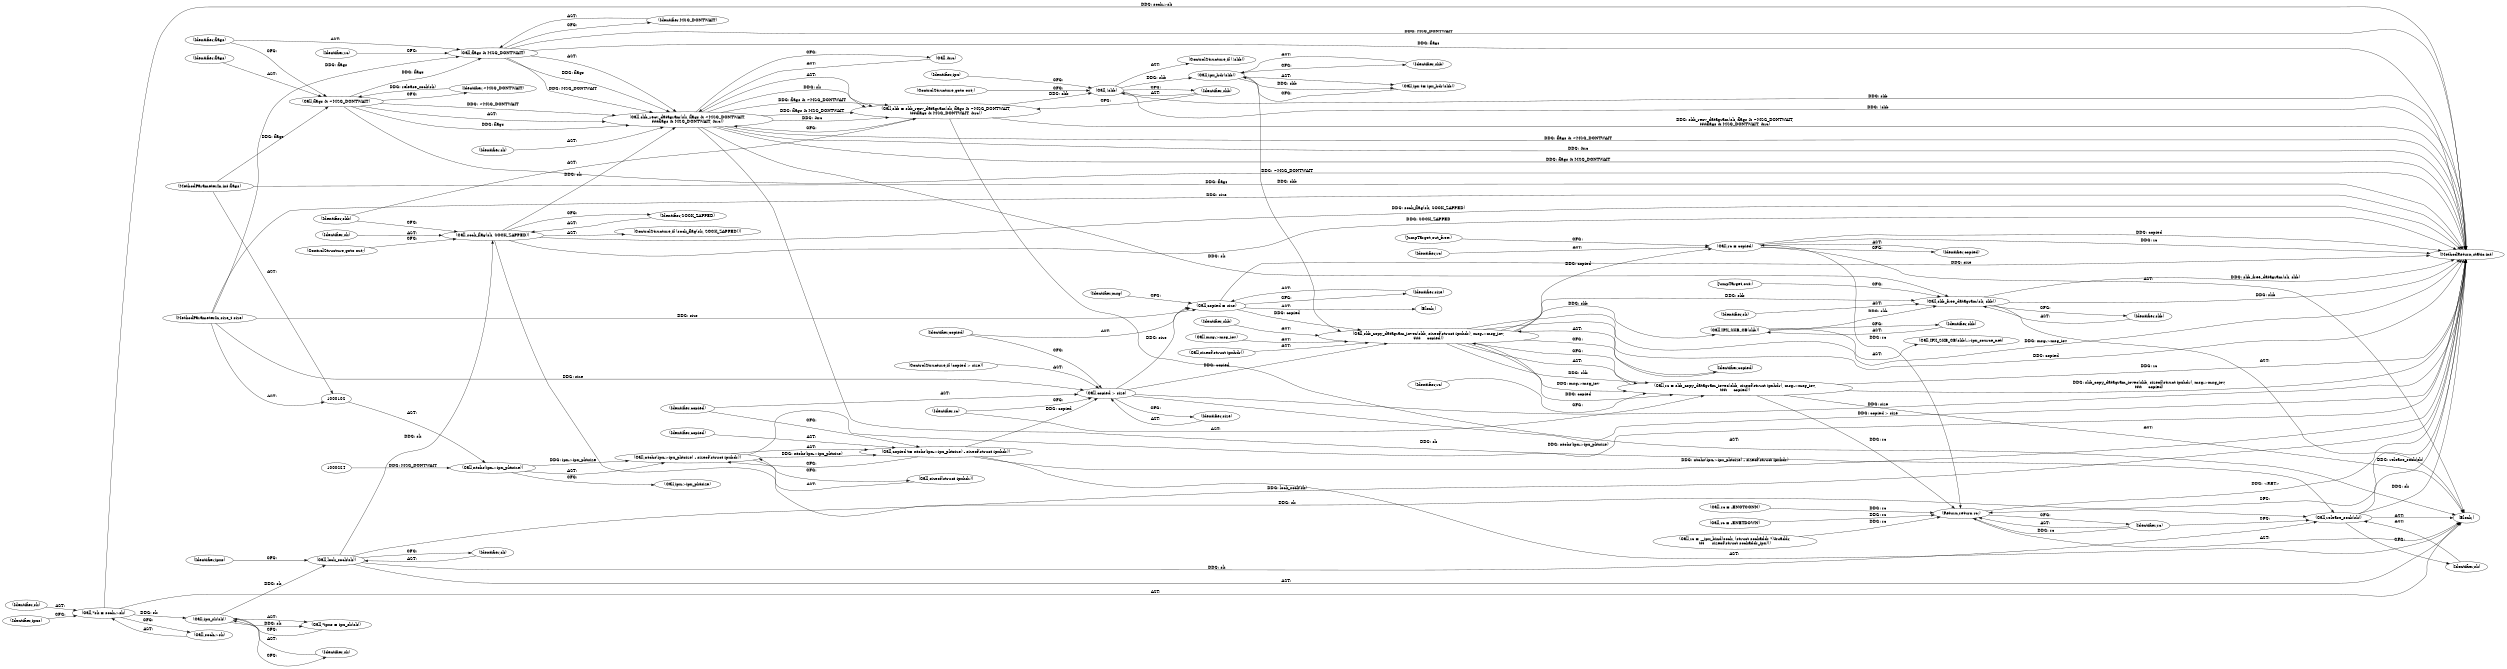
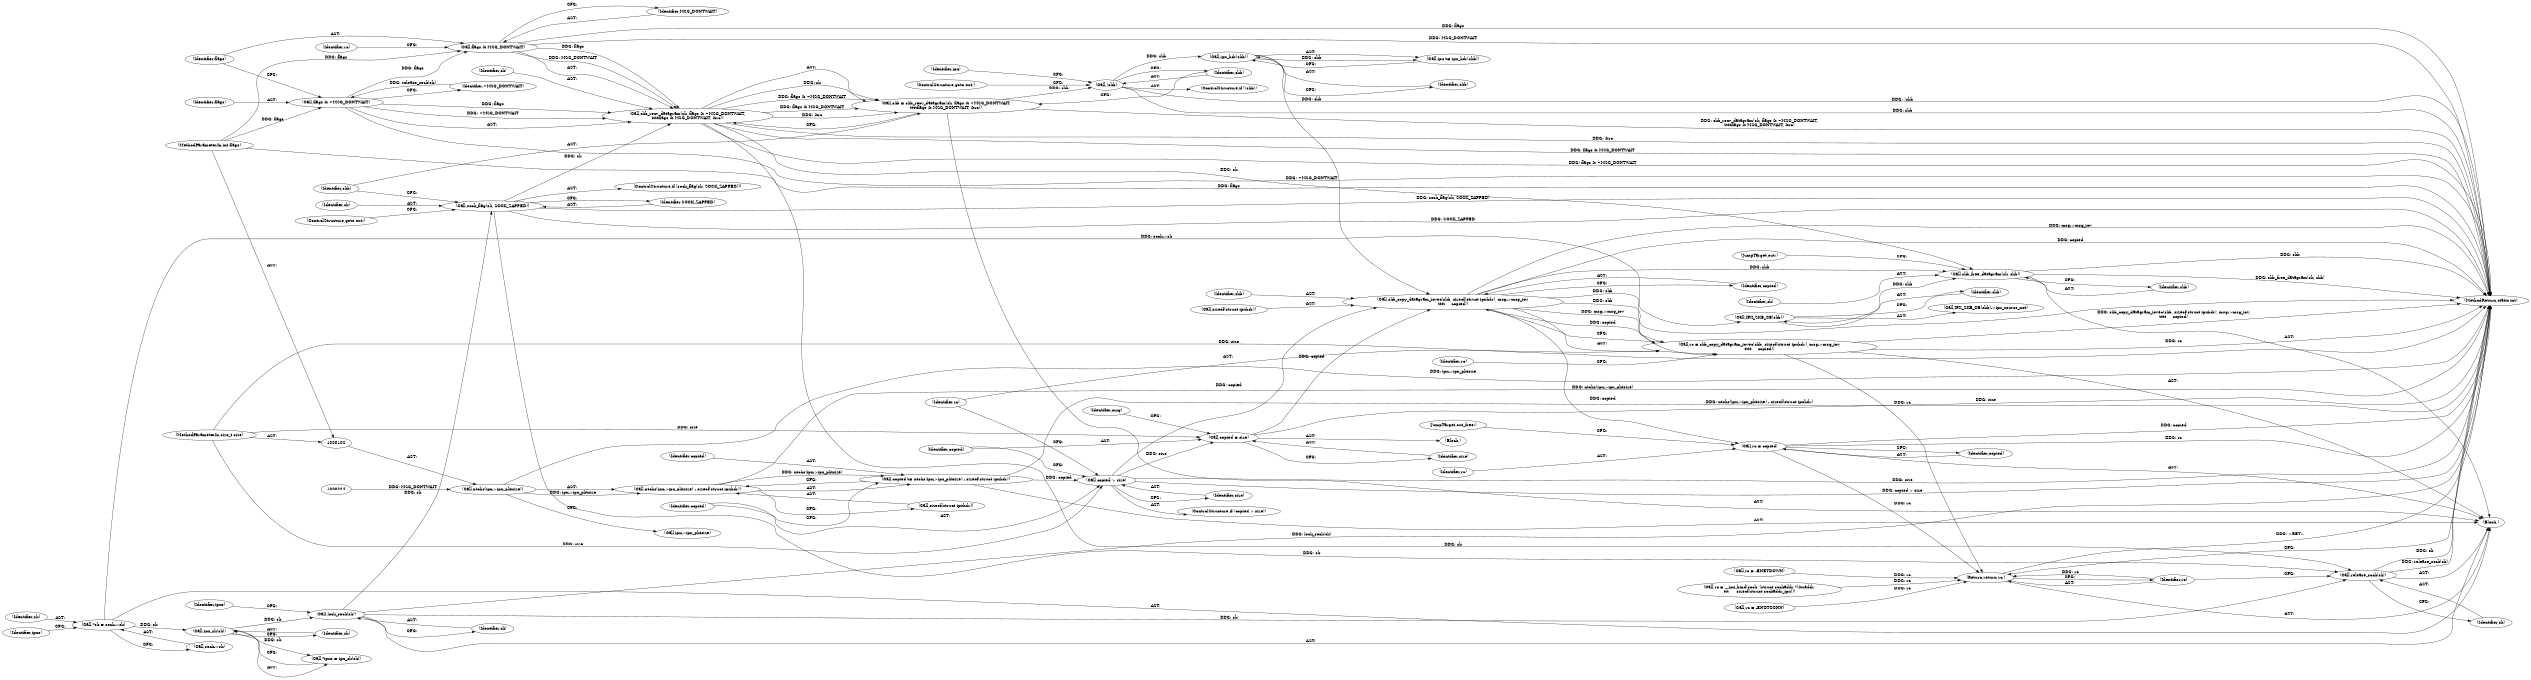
  digraph {
    rankdir=LR
    n1 [label="(Call,skb_copy_datagram_iovec(skb, sizeof(struct ipxhdr), msg->msg_iov,\n\t\t\t\t     copied))"]
    n2 [label="(Call,rc = skb_copy_datagram_iovec(skb, sizeof(struct ipxhdr), msg->msg_iov,\n\t\t\t\t     copied))"]
    n3 [label="(Call,IPX_SKB_CB(skb))"]
    n4 [label="(Call,skb_free_datagram(sk, skb))"]
    n5 [label="(Call,rc = copied)"]
    n6 [label="(Identifier,copied)"]
    n7 [label="(MethodReturn,static int)"]
    n8 [label="(Block,)"]
    n9 [label="(Return,return rc;)"]
    n10 [label="(Call,IPX_SKB_CB(skb)->ipx_source_net)"]
    n11 [label="(Identifier,skb)"]
    n12 [label="(Identifier,skb)"]
    n13 [label="(Identifier,copied)"]
    n14 [label="(Call,ipx_hdr(skb))"]
    n15 [label="(Identifier,skb)"]
    n16 [label="(Call,ipx \t= ipx_hdr(skb))"]
    n17 [label="(Call,!skb)"]
    n18 [label="(Identifier,skb)"]
    n19 [label="(ControlStructure,if (!skb))"]
    n20 [label="(Call,skb = skb_recv_datagram(sk, flags & ~MSG_DONTWAIT,\n\t\t\t\tflags & MSG_DONTWAIT, &rc))"]
    n21 [label="(Call,skb_recv_datagram(sk, flags & ~MSG_DONTWAIT,\n\t\t\t\tflags & MSG_DONTWAIT, &rc))"]
    n22 [label="(Call,release_sock(sk))"]
-   n23 [label="(Call,&rc)"]
    n24 [label="(Identifier,sk)"]
    n25 [label="(Call,sock_flag(sk, SOCK_ZAPPED))"]
    n26 [label="(ControlStructure,if (sock_flag(sk, SOCK_ZAPPED)))"]
    n27 [label="(Identifier,SOCK_ZAPPED)"]
    n28 [label="(Call,lock_sock(sk))"]
    n29 [label="(Identifier,sk)"]
    n30 [label="(Call,ipx_sk(sk))"]
    n31 [label="(Identifier,sk)"]
    n32 [label="(Call,*ipxs = ipx_sk(sk))"]
    n33 [label="(Call,*sk = sock->sk)"]
    n34 [label="(Call,sock->sk)"]
    n35 [label="(Call,flags & ~MSG_DONTWAIT)"]
    n36 [label="(Call,flags & MSG_DONTWAIT)"]
    n37 [label="(Identifier,~MSG_DONTWAIT)"]
    n38 [label="(Identifier,MSG_DONTWAIT)"]
    n39 [label="(MethodParameterIn,int flags)"]
    1000102
    n41 [label="(Call,ntohs(ipx->ipx_pktsize))"]
    n42 [label="(Call,copied > size)"]
    n43 [label="(Call,copied = size)"]
    n44 [label="(ControlStructure,if (copied > size))"]
    n45 [label="(Identifier,size)"]
    n46 [label="(Identifier,size)"]
    n47 [label="(Block,)"]
    n48 [label="(Call,copied \t= ntohs(ipx->ipx_pktsize) - sizeof(struct ipxhdr))"]
    n49 [label="(Call,ntohs(ipx->ipx_pktsize) - sizeof(struct ipxhdr))"]
    n50 [label="(Call,sizeof(struct ipxhdr))"]
    n51 [label="(Call,ipx->ipx_pktsize)"]
    n52 [label="(MethodParameterIn,size_t size)"]
    n53 [label="(Identifier,rc)"]
    n54 [label="(Identifier,copied)"]
    n55 [label="(Identifier,skb)"]
    n56 [label="(Identifier,rc)"]
    n57 [label="(Identifier,sk)"]
    n58 [label="(Call,rc = -ENOTCONN)"]
    n59 [label="(Identifier,flags)"]
    n60 [label="(Identifier,ipx)"]
    n61 [label="(Identifier,sk)"]
    n62 [label="(Identifier,flags)"]
    n63 [label="(ControlStructure,goto out;)"]
    n64 [label="(Identifier,ipxs)"]
    n65 [label="(Call,sizeof(struct ipxhdr))"]
    n66 [label="(Call,rc = -ENETDOWN)"]
    n67 [label="(Call,rc = __ipx_bind(sock, (struct sockaddr *)&uaddr,\n\t\t\t      sizeof(struct sockaddr_ipx)))"]
    n68 [label="(Identifier,rc)"]
    n69 [label="(Identifier,sk)"]
    n70 [label="(ControlStructure,goto out;)"]
    n71 [label="(Identifier,skb)"]
    n72 [label="(Identifier,copied)"]
    n73 [label="(JumpTarget,out:)"]
    n74 [label="(Identifier,sk)"]
    n75 [label="(JumpTarget,out_free:)"]
    n76 [label="(Identifier,rc)"]
-   n77 [label="(Call,msg->msg_iov)"]
    n78 [label="(Identifier,rc)"]
    n79 [label="(Identifier,msg)"]
    n80 [label="(Identifier,copied)"]
    n81 [label="(Identifier,ipxs)"]
    1000224
    n1 -> n2 [label="AST: "]
    n1 -> n2 [label="DDG: skb"]
    n1 -> n2 [label="DDG: msg->msg_iov"]
    n1 -> n2 [label="DDG: copied"]
    n1 -> n3 [label="DDG: skb"]
    n1 -> n4 [label="DDG: skb"]
    n1 -> n5 [label="DDG: copied"]
    n1 -> n6 [label="CFG: "]
    n1 -> n7 [label="DDG: msg->msg_iov"]
    n1 -> n7 [label="DDG: copied"]
    n2 -> n1 [label="CFG: "]
    n2 -> n7 [label="DDG: rc"]
    n2 -> n7 [label="DDG: skb_copy_datagram_iovec(skb, sizeof(struct ipxhdr), msg->msg_iov,\n\t\t\t\t     copied)"]
    n2 -> n8 [label="AST: "]
    n2 -> n9 [label="DDG: rc"]
    n3 -> n4 [label="DDG: skb"]
    n3 -> n10 [label="AST: "]
    n3 -> n11 [label="CFG: "]
    n4 -> n7 [label="DDG: skb"]
    n4 -> n7 [label="DDG: skb_free_datagram(sk, skb)"]
    n4 -> n8 [label="AST: "]
    n4 -> n12 [label="CFG: "]
    n5 -> n7 [label="DDG: rc"]
    n5 -> n7 [label="DDG: copied"]
    n5 -> n8 [label="AST: "]
    n5 -> n9 [label="DDG: rc"]
    n5 -> n13 [label="CFG: "]
    n6 -> n1 [label="AST: "]
    n7 -> n9 [label="CFG: "]
    n9 -> n7 [label="DDG: <RET>"]
    n9 -> n8 [label="AST: "]
    n9 -> n53 [label="CFG: "]
    n11 -> n3 [label="AST: "]
    n12 -> n4 [label="AST: "]
    n13 -> n5 [label="AST: "]
    n14 -> n1 [label="DDG: skb"]
    n14 -> n15 [label="CFG: "]
    n14 -> n16 [label="AST: "]
    n14 -> n16 [label="DDG: skb"]
    n15 -> n14 [label="AST: "]
    n16 -> n14 [label="CFG: "]
    n17 -> n7 [label="DDG: !skb"]
    n17 -> n7 [label="DDG: skb"]
    n17 -> n14 [label="DDG: skb"]
    n17 -> n18 [label="CFG: "]
    n17 -> n19 [label="AST: "]
    n18 -> n17 [label="AST: "]
    n18 -> n20 [label="CFG: "]
    n20 -> n7 [label="DDG: skb_recv_datagram(sk, flags & ~MSG_DONTWAIT,\n\t\t\t\tflags & MSG_DONTWAIT, &rc)"]
    n20 -> n8 [label="AST: "]
    n20 -> n17 [label="DDG: skb"]
    n20 -> n21 [label="CFG: "]
    n21 -> n4 [label="DDG: sk"]
    n21 -> n7 [label="DDG: flags & ~MSG_DONTWAIT"]
    n21 -> n7 [label="DDG: &rc"]
    n21 -> n7 [label="DDG: flags & MSG_DONTWAIT"]
    n21 -> n20 [label="AST: "]
    n21 -> n20 [label="DDG: sk"]
    n21 -> n20 [label="DDG: flags & ~MSG_DONTWAIT"]
    n21 -> n20 [label="DDG: flags & MSG_DONTWAIT"]
    n21 -> n20 [label="DDG: &rc"]
    n21 -> n22 [label="DDG: sk"]
-   n21 -> n23 [label="CFG: "]
    n22 -> n7 [label="DDG: release_sock(sk)"]
    n22 -> n7 [label="DDG: sk"]
    n22 -> n8 [label="AST: "]
    n22 -> n24 [label="CFG: "]
-   n23 -> n21 [label="AST: "]
    n24 -> n22 [label="AST: "]
    n25 -> n7 [label="DDG: SOCK_ZAPPED"]
    n25 -> n7 [label="DDG: sock_flag(sk, SOCK_ZAPPED)"]
    n25 -> n21 [label="DDG: sk"]
    n25 -> n22 [label="DDG: sk"]
    n25 -> n26 [label="AST: "]
    n25 -> n27 [label="CFG: "]
    n27 -> n25 [label="AST: "]
    n28 -> n7 [label="DDG: lock_sock(sk)"]
    n28 -> n8 [label="AST: "]
    n28 -> n22 [label="DDG: sk"]
    n28 -> n25 [label="DDG: sk"]
    n28 -> n29 [label="CFG: "]
    n29 -> n28 [label="AST: "]
    n30 -> n28 [label="DDG: sk"]
    n30 -> n31 [label="CFG: "]
    n30 -> n32 [label="AST: "]
    n30 -> n32 [label="DDG: sk"]
    n31 -> n30 [label="AST: "]
    n32 -> n30 [label="CFG: "]
    n33 -> n7 [label="DDG: sock->sk"]
    n33 -> n8 [label="AST: "]
    n33 -> n30 [label="DDG: sk"]
    n33 -> n34 [label="CFG: "]
    n34 -> n33 [label="AST: "]
    n35 -> n7 [label="DDG: ~MSG_DONTWAIT"]
    n35 -> n21 [label="AST: "]
    n35 -> n21 [label="DDG: flags"]
    n35 -> n21 [label="DDG: ~MSG_DONTWAIT"]
    n35 -> n36 [label="DDG: flags"]
    n35 -> n37 [label="CFG: "]
    n36 -> n7 [label="DDG: MSG_DONTWAIT"]
    n36 -> n7 [label="DDG: flags"]
    n36 -> n21 [label="AST: "]
    n36 -> n21 [label="DDG: flags"]
    n36 -> n21 [label="DDG: MSG_DONTWAIT"]
    n36 -> n38 [label="CFG: "]
    n37 -> n35 [label="DDG: release_sock(sk)"]
    n38 -> n36 [label="AST: "]
    n39 -> n7 [label="DDG: flags"]
    n39 -> n35 [label="DDG: flags"]
-   n52 -> n36 [label="DDG: flags"]
+   n39 -> n36 [label="DDG: flags"]
    n39 -> 1000102 [label="AST: "]
    1000102 -> n41 [label="AST: "]
+   n41 -> n7 [label="DDG: ipx->ipx_pktsize"]
    n41 -> n49 [label="AST: "]
    n41 -> n49 [label="DDG: ipx->ipx_pktsize"]
    n41 -> n51 [label="CFG: "]
    n42 -> n1 [label="DDG: copied"]
    n42 -> n7 [label="DDG: copied > size"]
    n42 -> n7 [label="DDG: size"]
    n42 -> n43 [label="DDG: size"]
-   n44 -> n42 [label="AST: "]
+   n42 -> n44 [label="AST: "]
    n42 -> n45 [label="CFG: "]
    n43 -> n1 [label="DDG: copied"]
    n43 -> n7 [label="DDG: size"]
    n43 -> n46 [label="CFG: "]
    n43 -> n47 [label="AST: "]
    n45 -> n42 [label="AST: "]
    n46 -> n43 [label="AST: "]
    n48 -> n7 [label="DDG: ntohs(ipx->ipx_pktsize) - sizeof(struct ipxhdr)"]
    n48 -> n8 [label="AST: "]
    n48 -> n42 [label="DDG: copied"]
    n48 -> n49 [label="CFG: "]
    n49 -> n7 [label="DDG: ntohs(ipx->ipx_pktsize)"]
    n49 -> n48 [label="AST: "]
    n49 -> n48 [label="DDG: ntohs(ipx->ipx_pktsize)"]
    n49 -> n50 [label="CFG: "]
    n50 -> n49 [label="AST: "]
    n52 -> n7 [label="DDG: size"]
    n52 -> 1000102 [label="AST: "]
    n52 -> n42 [label="DDG: size"]
    n52 -> n43 [label="DDG: size"]
    n53 -> n9 [label="AST: "]
    n53 -> n9 [label="DDG: rc"]
    n53 -> n22 [label="CFG: "]
    n54 -> n48 [label="AST: "]
    n55 -> n20 [label="AST: "]
    n55 -> n25 [label="CFG: "]
    n56 -> n2 [label="CFG: "]
    n57 -> n33 [label="AST: "]
    n58 -> n9 [label="DDG: rc"]
    n59 -> n35 [label="AST: "]
    n60 -> n17 [label="CFG: "]
    n61 -> n21 [label="AST: "]
    n62 -> n35 [label="CFG: "]
    n62 -> n36 [label="AST: "]
    n63 -> n17 [label="CFG: "]
    n64 -> n28 [label="CFG: "]
    n65 -> n1 [label="AST: "]
    n66 -> n9 [label="DDG: rc"]
    n67 -> n9 [label="DDG: rc"]
    n68 -> n2 [label="AST: "]
    n68 -> n42 [label="CFG: "]
    n69 -> n4 [label="AST: "]
    n70 -> n25 [label="CFG: "]
    n71 -> n1 [label="AST: "]
    n72 -> n42 [label="AST: "]
    n72 -> n48 [label="CFG: "]
    n73 -> n4 [label="CFG: "]
    n74 -> n25 [label="AST: "]
    n75 -> n5 [label="CFG: "]
    n76 -> n5 [label="AST: "]
-   n77 -> n1 [label="AST: "]
    n78 -> n36 [label="CFG: "]
    n79 -> n43 [label="CFG: "]
    n80 -> n42 [label="CFG: "]
    n80 -> n43 [label="AST: "]
    n81 -> n33 [label="CFG: "]
    1000224 -> n41 [label="DDG: MSG_DONTWAIT"]
  }
